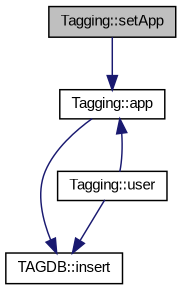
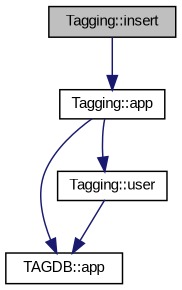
  digraph {
    fontname="Liberation Sans"
    rankdir=TB
    node [color=black fillcolor=white fontname="Liberation Sans" fontsize=10 shape=record style=filled]
    edge [color=midnightblue fontname="Liberation Sans" fontsize=10 labelfontname=Helvetica labelfontsize=10 style=solid]
-   n1 [fillcolor=grey75 fontcolor=black height=0.2 label="Tagging::setApp" width=0.4]
+   n1 [fillcolor=grey75 fontcolor=black height=0.2 label="Tagging::insert" width=0.4]
    n2 [height=0.2 label="Tagging::app" width=0.4]
-   n3 [height=0.2 label="TAGDB::insert" width=0.4]
+   n3 [height=0.2 label="TAGDB::app" width=0.4]
    n4 [height=0.2 label="Tagging::user" width=0.4]
    n1 -> n2
    n2 -> n3
-   n4 -> n2
+   n2 -> n4
    n4 -> n3
  }
